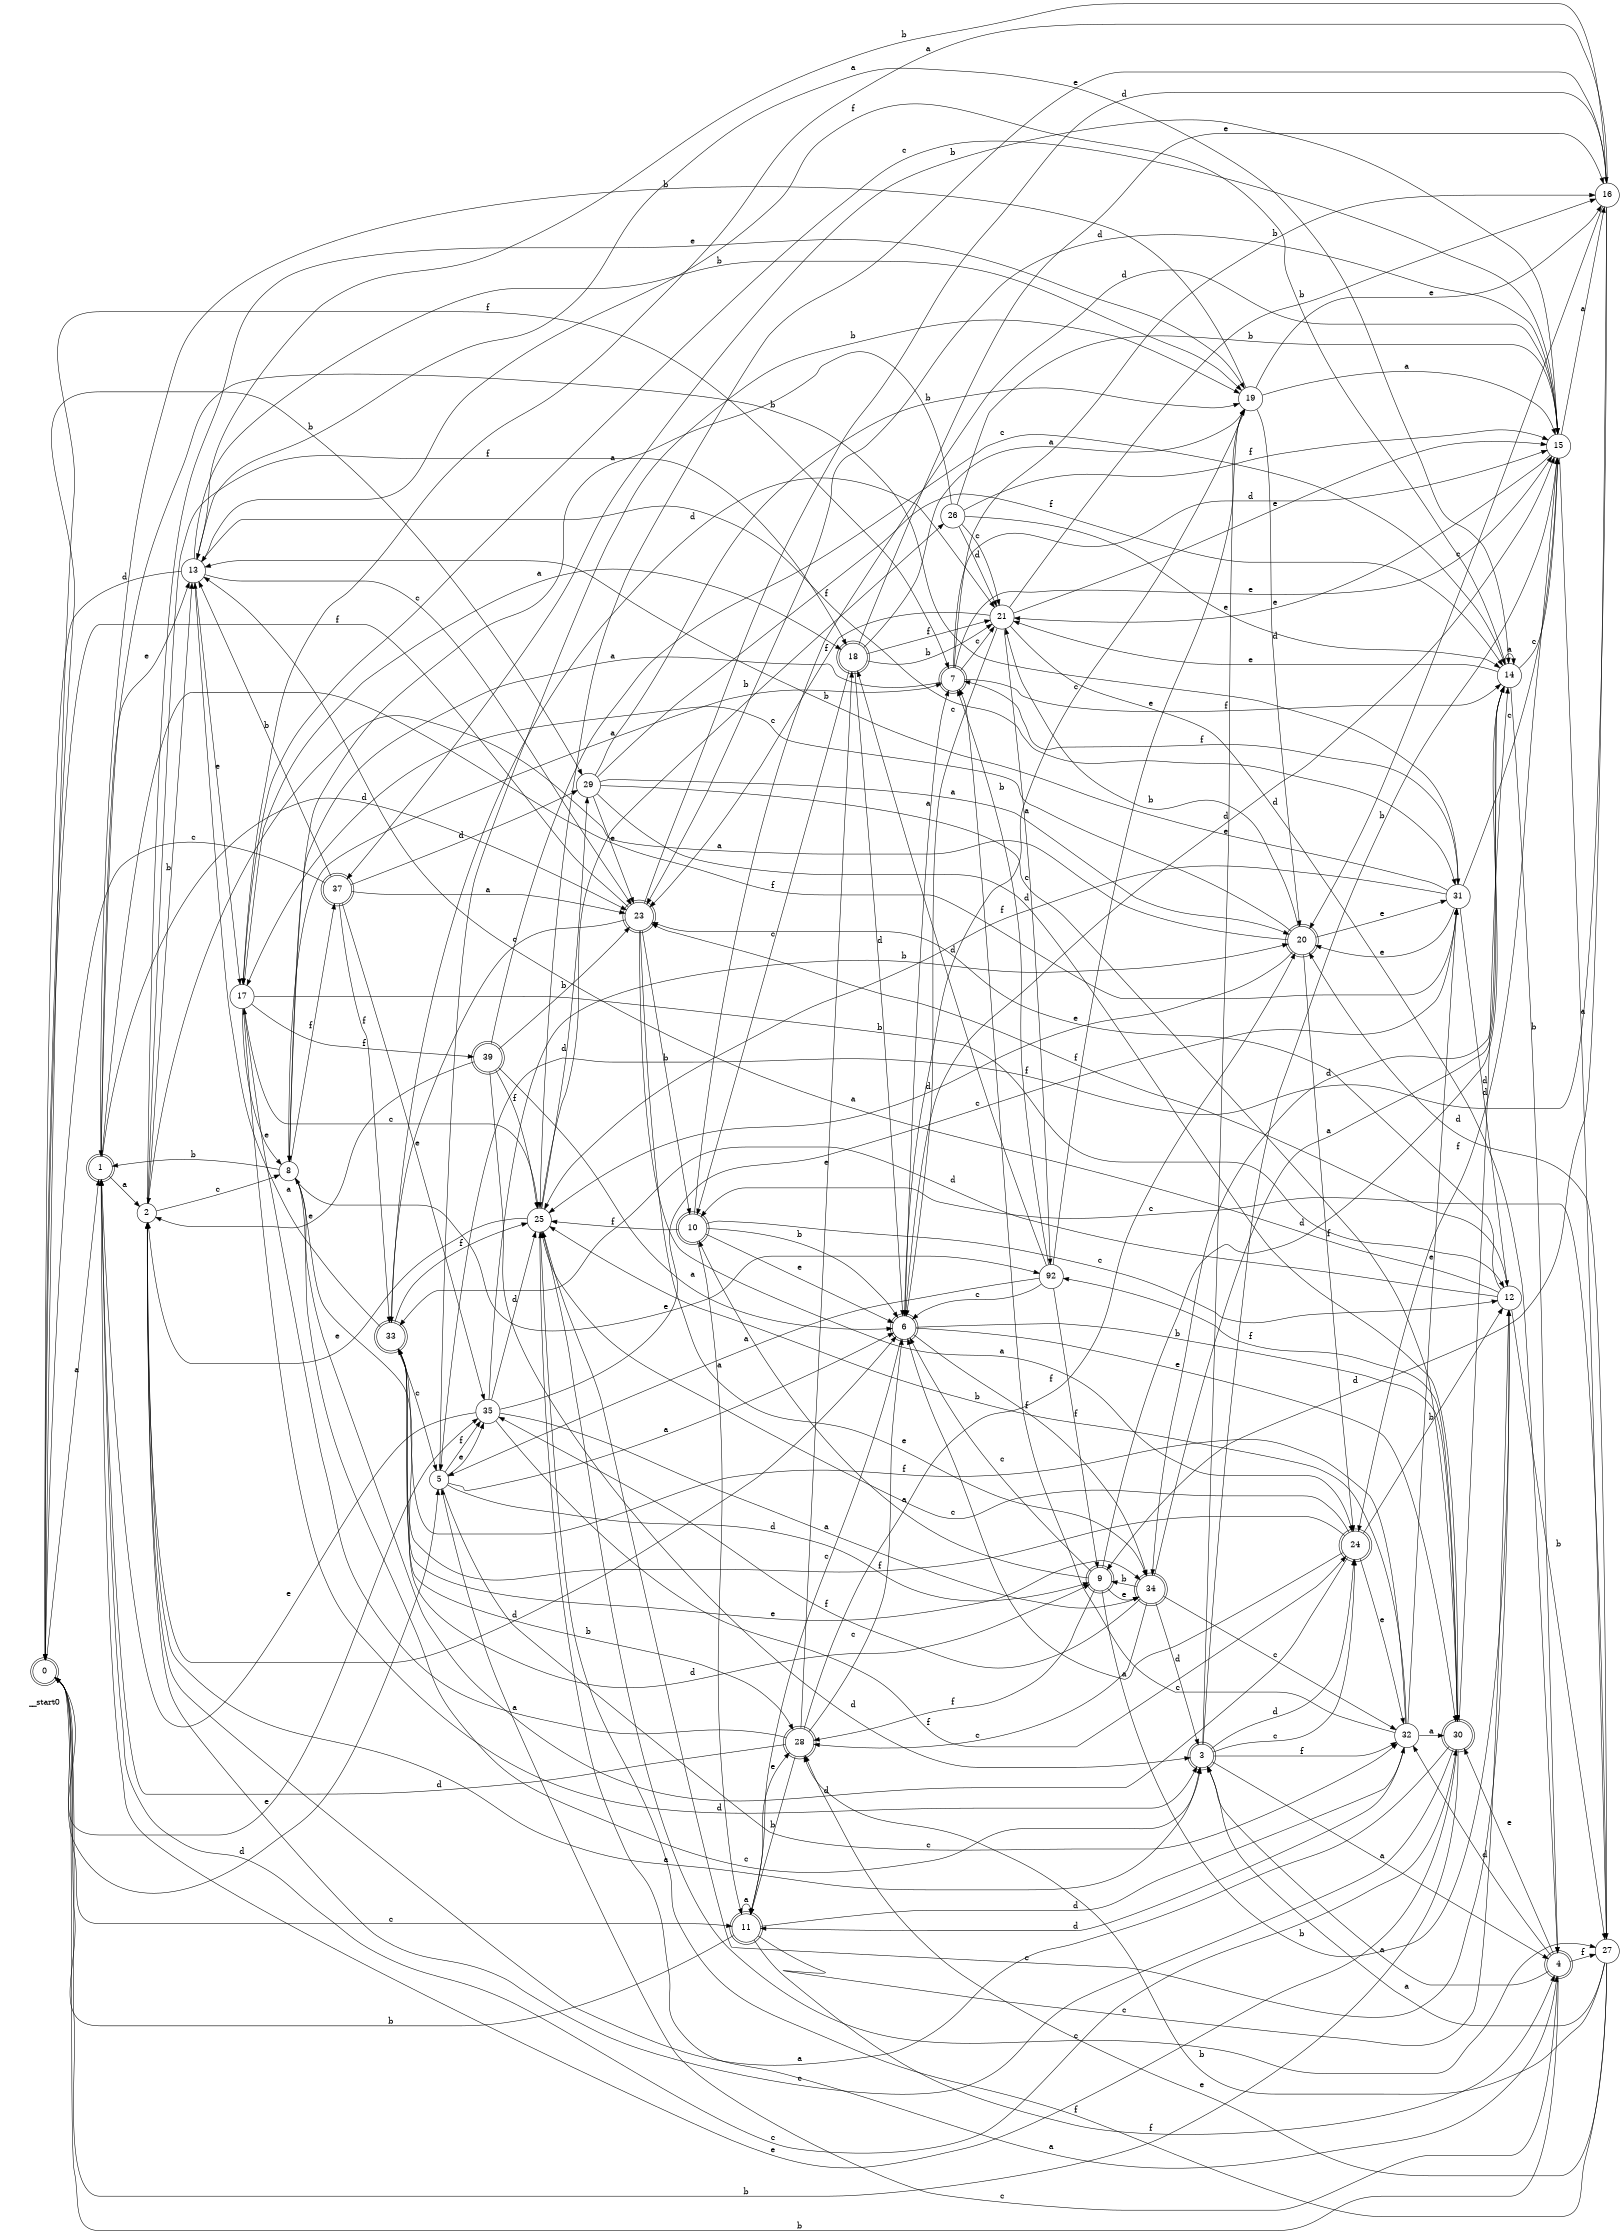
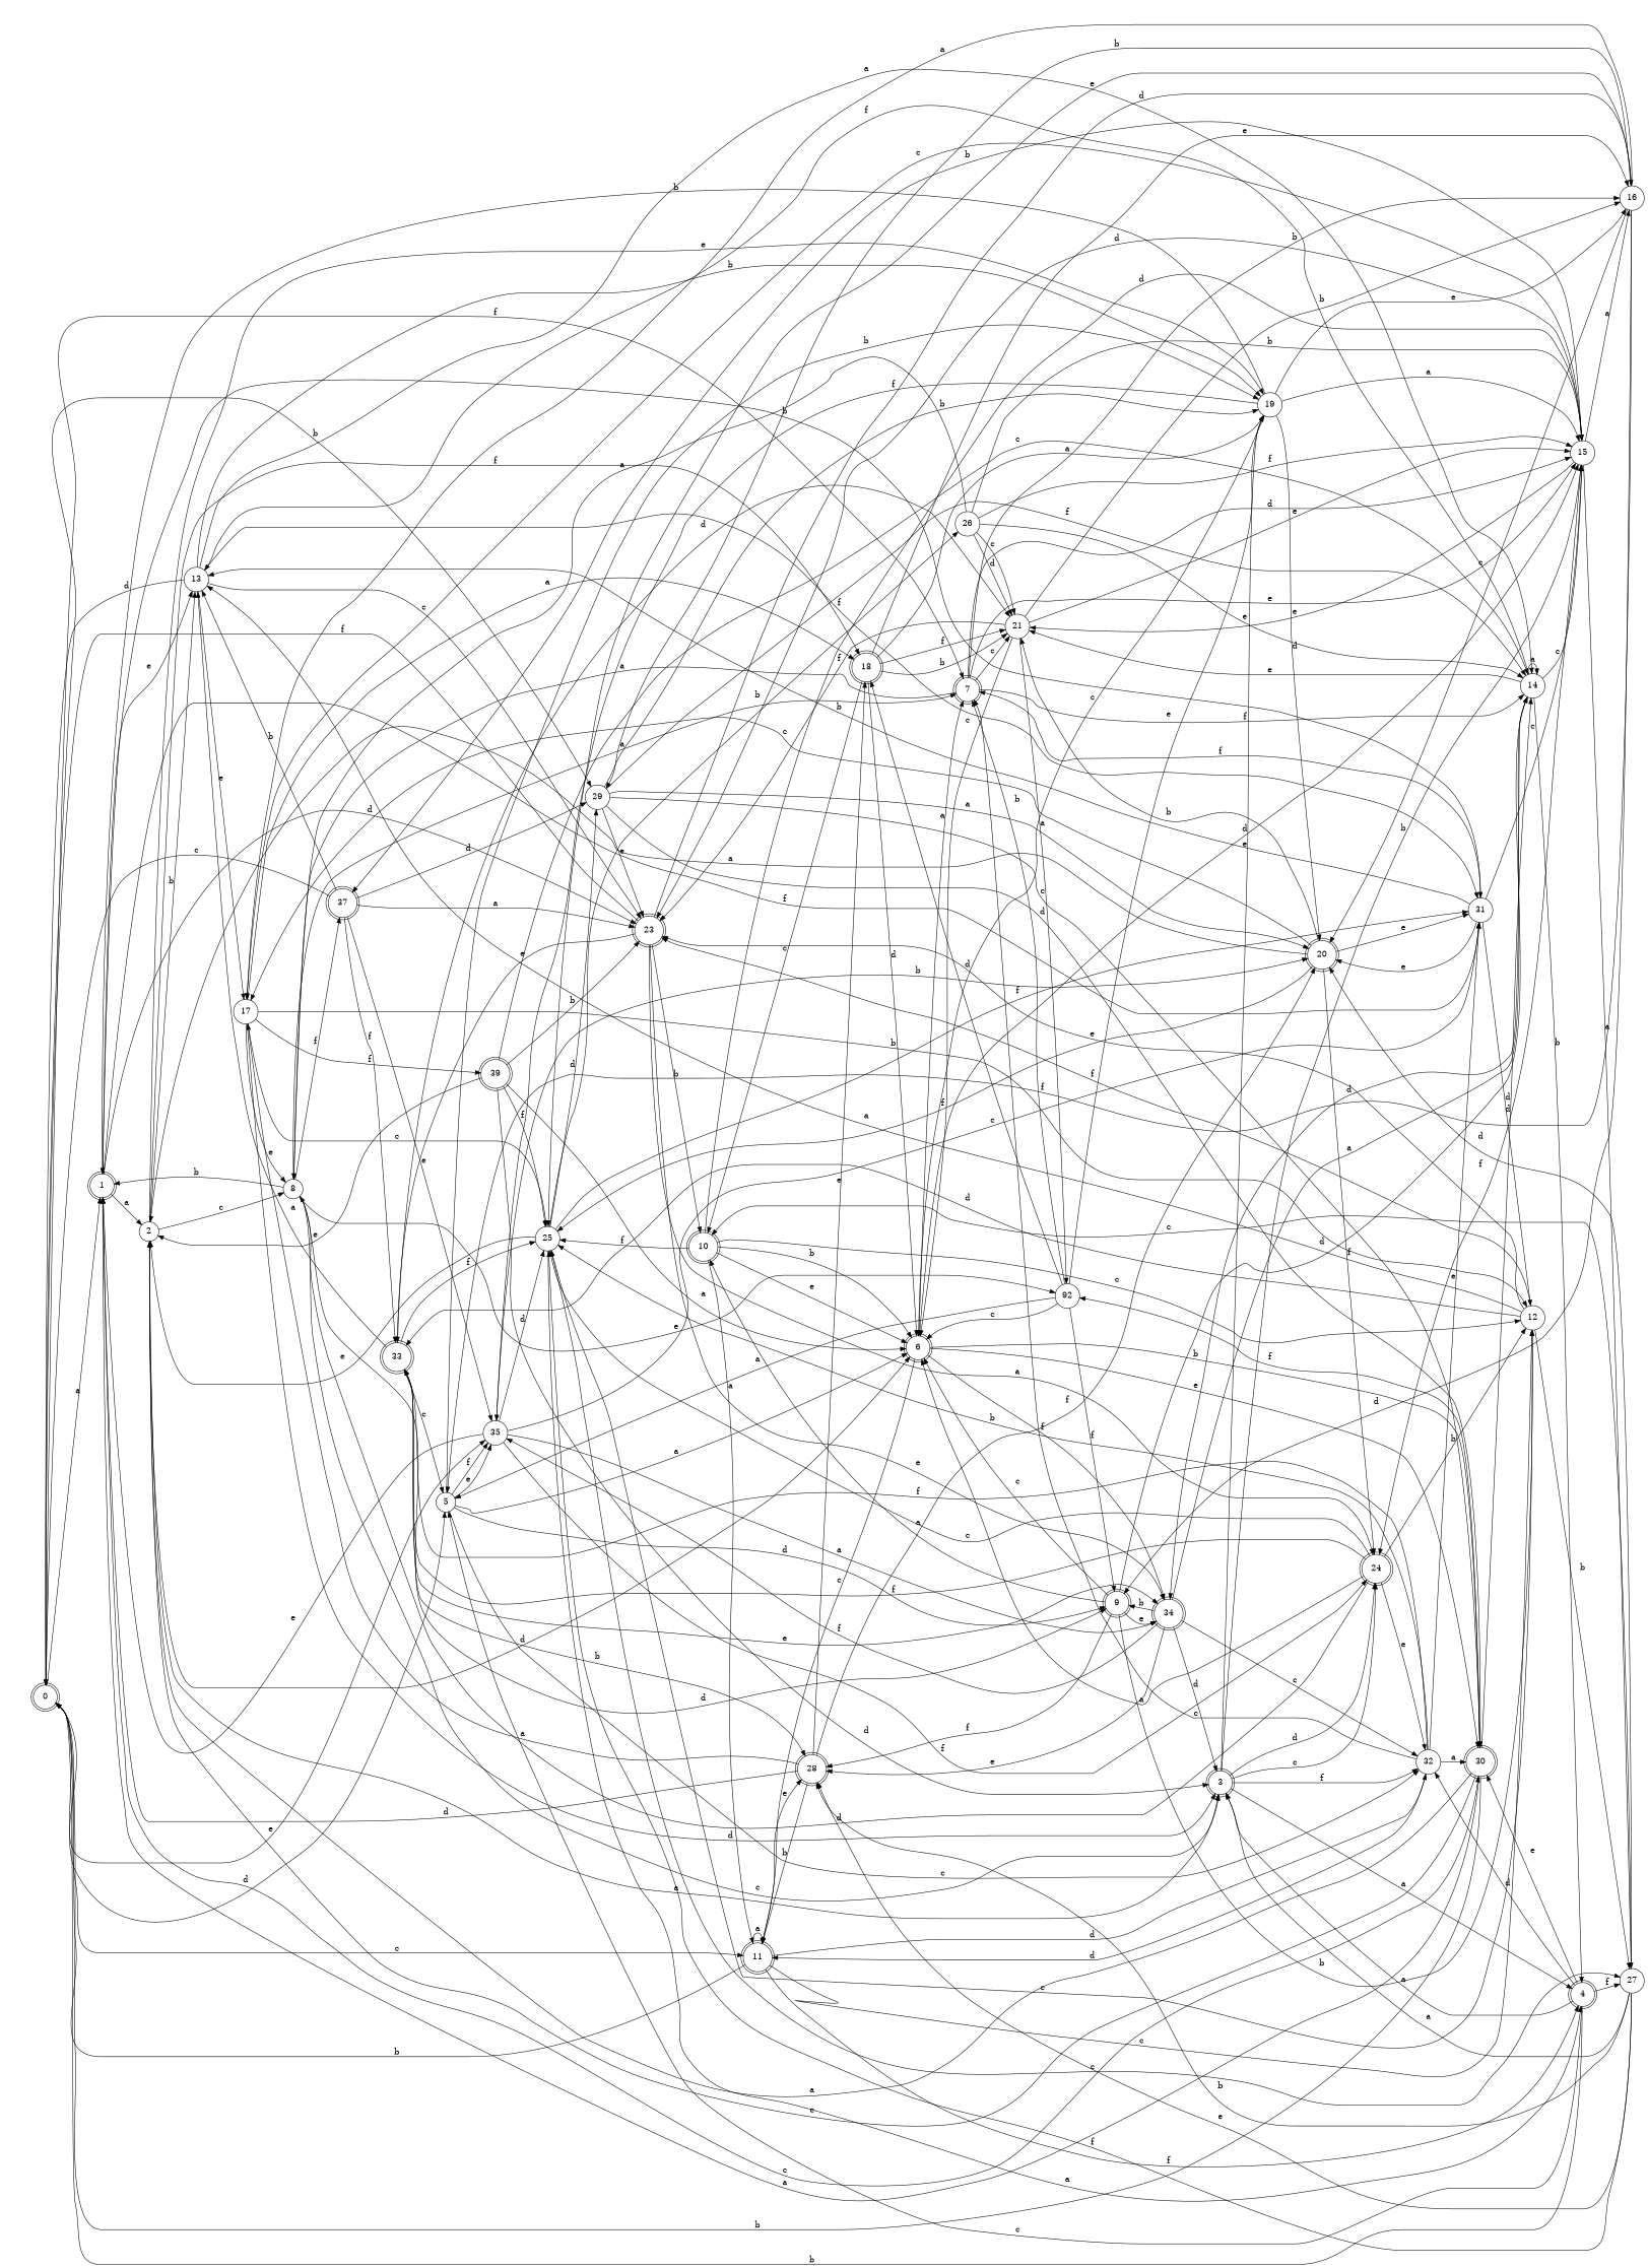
  digraph {
    fontname="DejaVu Serif"
    rankdir=LR
    node [fontname="DejaVu Serif" shape=doublecircle color=black fillcolor=white style="rounded,filled"]
    edge [fontname="DejaVu Serif"]
-   __start0 [shape=none color="" fillcolor="" style=""]
    n2 [label=0]
    n3 [label=1]
    n4 [label=5 shape=circle style=filled]
    n5 [label=7]
    n6 [label=11]
    n7 [label=29 shape=circle style=filled]
    n8 [label=35 shape=circle style=filled]
    n9 [label=2 shape=circle style=filled]
    n10 [label=13 shape=circle style=filled]
    n11 [label=23]
    n12 [label=30]
    n13 [label=31 shape=circle style=filled]
    n14 [label=6]
    n15 [label=19 shape=circle style=filled]
    n16 [label=32 shape=circle style=filled]
    n17 [label=9]
    n18 [label=8 shape=circle style=filled]
    n19 [label=15 shape=circle style=filled]
    n20 [label=14 shape=circle style=filled]
    n21 [label=16 shape=circle style=filled]
    n22 [label=21 shape=circle style=filled]
    n23 [label=4]
    n24 [label=12 shape=circle style=filled]
    n25 [label=28]
    n26 [label=20]
    n27 [label=24]
    n28 [label=34]
    n29 [label=25 shape=circle style=filled]
    n30 [label=3]
    n31 [label=18]
    n32 [label=17 shape=circle style=filled]
    n33 [label=10]
    n34 [label=33]
    n35 [label=92 shape=circle style=filled]
    n36 [label=37]
    n37 [label=27 shape=circle style=filled]
    n38 [label=26 shape=circle style=filled]
    n39 [label=39]
    n2 -> n3 [label=a]
    n2 -> n4 [label=d]
    n2 -> n5 [label=f]
    n2 -> n6 [label=c]
    n2 -> n7 [label=b]
    n2 -> n8 [label=e]
    n3 -> n9 [label=a]
    n3 -> n10 [label=e]
    n3 -> n11 [label=d]
    n3 -> n12 [label=c]
    n3 -> n13 [label=b]
    n3 -> n13 [label=f]
    n4 -> n8 [label=e]
    n4 -> n8 [label=f]
    n4 -> n14 [label=a]
    n4 -> n15 [label=b]
    n4 -> n16 [label=c]
    n4 -> n17 [label=d]
    n5 -> n18 [label=a]
    n5 -> n19 [label=d]
    n5 -> n19 [label=e]
    n5 -> n20 [label=f]
    n5 -> n21 [label=b]
    n5 -> n22 [label=c]
    n6 -> n2 [label=b]
    n6 -> n6 [label=a]
    n6 -> n16 [label=d]
    n6 -> n23 [label=f]
    n6 -> n24 [label=c]
    n6 -> n25 [label=e]
    n7 -> n11 [label=e]
    n7 -> n12 [label=c]
    n7 -> n12 [label=d]
    n7 -> n15 [label=b]
    n7 -> n20 [label=f]
    n7 -> n26 [label=a]
    n8 -> n3 [label=e]
    n8 -> n13 [label=c]
    n8 -> n26 [label=b]
    n8 -> n27 [label=f]
    n8 -> n28 [label=a]
    n8 -> n29 [label=d]
    n9 -> n10 [label=b]
    n9 -> n14 [label=d]
    n9 -> n15 [label=e]
    n9 -> n18 [label=c]
    n9 -> n30 [label=a]
    n9 -> n31 [label=f]
    n10 -> n2 [label=d]
    n10 -> n11 [label=c]
    n10 -> n13 [label=f]
    n10 -> n15 [label=b]
    n10 -> n20 [label=a]
    n10 -> n32 [label=e]
    n11 -> n2 [label=f]
    n11 -> n21 [label=d]
    n11 -> n27 [label=a]
    n11 -> n28 [label=e]
    n11 -> n33 [label=b]
-   n11 -> n34 [label=c]
+   n11 -> n34 [label=e]
    n12 -> n2 [label=b]
-   n12 -> n3 [label=e]
+   n12 -> n3 [label=a]
    n12 -> n9 [label=a]
    n12 -> n9 [label=c]
    n12 -> n20 [label=d]
    n12 -> n35 [label=f]
    n13 -> n5 [label=f]
    n13 -> n10 [label=b]
    n13 -> n19 [label=c]
    n13 -> n24 [label=d]
    n13 -> n26 [label=e]
    n14 -> n5 [label=a]
    n14 -> n6 [label=c]
    n14 -> n12 [label=b]
    n14 -> n12 [label=e]
    n14 -> n19 [label=d]
    n14 -> n28 [label=f]
    n15 -> n3 [label=b]
+   n15 -> n8 [label=f]
    n15 -> n14 [label=c]
    n15 -> n19 [label=a]
    n15 -> n21 [label=e]
    n15 -> n26 [label=d]
    n16 -> n5 [label=c]
    n16 -> n6 [label=d]
    n16 -> n12 [label=a]
    n16 -> n13 [label=e]
    n16 -> n29 [label=b]
    n16 -> n34 [label=f]
    n17 -> n14 [label=c]
    n17 -> n20 [label=d]
    n17 -> n24 [label=b]
    n17 -> n25 [label=f]
    n17 -> n28 [label=e]
    n17 -> n33 [label=a]
    n18 -> n3 [label=b]
    n18 -> n5 [label=a]
    n18 -> n17 [label=d]
    n18 -> n30 [label=c]
    n18 -> n35 [label=e]
    n18 -> n36 [label=f]
    n19 -> n11 [label=d]
    n19 -> n21 [label=a]
    n19 -> n22 [label=e]
    n19 -> n27 [label=f]
    n19 -> n32 [label=c]
    n19 -> n36 [label=b]
    n19 -> n37 [label=a]
    n20 -> n10 [label=f]
    n20 -> n19 [label=c]
    n20 -> n20 [label=a]
    n20 -> n22 [label=e]
    n20 -> n23 [label=b]
    n20 -> n28 [label=d]
    n21 -> n4 [label=f]
-   n21 -> n10 [label=b]
+   n21 -> n7 [label=b]
    n21 -> n17 [label=d]
    n21 -> n26 [label=c]
    n21 -> n29 [label=e]
    n21 -> n32 [label=a]
    n22 -> n11 [label=f]
    n22 -> n14 [label=c]
    n22 -> n19 [label=e]
    n22 -> n21 [label=b]
-   n22 -> n23 [label=d]
    n22 -> n35 [label=a]
    n23 -> n2 [label=b]
    n23 -> n4 [label=c]
    n23 -> n12 [label=e]
    n23 -> n16 [label=d]
    n23 -> n30 [label=a]
    n23 -> n37 [label=f]
    n24 -> n10 [label=a]
    n24 -> n11 [label=e]
    n24 -> n11 [label=f]
    n24 -> n29 [label=c]
    n24 -> n34 [label=d]
    n24 -> n37 [label=b]
    n25 -> n3 [label=d]
    n25 -> n6 [label=b]
-   n25 -> n14 [label=c]
    n25 -> n26 [label=f]
    n25 -> n31 [label=e]
    n25 -> n32 [label=a]
    n26 -> n9 [label=a]
    n26 -> n13 [label=e]
    n26 -> n22 [label=b]
    n26 -> n27 [label=f]
-   n26 -> n29 [label=d]
+   n26 -> n29 [label=f]
    n26 -> n32 [label=c]
    n27 -> n14 [label=a]
    n27 -> n16 [label=e]
    n27 -> n18 [label=d]
    n27 -> n24 [label=b]
    n27 -> n29 [label=c]
    n27 -> n34 [label=f]
    n28 -> n8 [label=f]
    n28 -> n16 [label=c]
    n28 -> n17 [label=b]
    n28 -> n20 [label=a]
-   n28 -> n25 [label=c]
+   n28 -> n25 [label=e]
    n28 -> n30 [label=d]
    n29 -> n7 [label=d]
    n29 -> n9 [label=e]
-   n13 -> n29 [label=f]
+   n29 -> n13 [label=f]
    n29 -> n23 [label=a]
    n29 -> n37 [label=c]
    n29 -> n38 [label=b]
    n30 -> n15 [label=e]
    n30 -> n16 [label=f]
    n30 -> n19 [label=b]
    n30 -> n23 [label=a]
    n30 -> n27 [label=c]
    n30 -> n27 [label=d]
    n31 -> n14 [label=d]
    n31 -> n15 [label=a]
    n31 -> n21 [label=e]
    n31 -> n22 [label=b]
    n31 -> n22 [label=f]
    n31 -> n33 [label=c]
    n32 -> n18 [label=e]
    n32 -> n24 [label=b]
    n32 -> n29 [label=c]
    n32 -> n30 [label=d]
    n32 -> n31 [label=a]
    n32 -> n39 [label=f]
    n33 -> n6 [label=a]
    n33 -> n14 [label=b]
    n33 -> n14 [label=e]
    n33 -> n19 [label=d]
    n33 -> n24 [label=c]
    n33 -> n29 [label=f]
    n34 -> n4 [label=c]
    n34 -> n10 [label=a]
    n34 -> n22 [label=d]
    n34 -> n25 [label=b]
    n34 -> n28 [label=e]
    n34 -> n29 [label=f]
    n35 -> n4 [label=a]
    n35 -> n5 [label=b]
    n35 -> n14 [label=c]
    n35 -> n15 [label=e]
    n35 -> n17 [label=f]
    n35 -> n31 [label=d]
    n36 -> n2 [label=c]
    n36 -> n7 [label=d]
    n36 -> n8 [label=e]
    n36 -> n10 [label=b]
    n36 -> n11 [label=a]
    n36 -> n34 [label=f]
    n37 -> n25 [label=b]
    n37 -> n25 [label=e]
    n37 -> n26 [label=d]
    n37 -> n29 [label=f]
    n37 -> n30 [label=a]
    n37 -> n33 [label=c]
    n38 -> n18 [label=a]
    n38 -> n19 [label=b]
    n38 -> n19 [label=f]
    n38 -> n20 [label=e]
    n38 -> n22 [label=c]
    n38 -> n22 [label=d]
    n39 -> n9 [label=e]
    n39 -> n11 [label=b]
    n39 -> n14 [label=a]
    n39 -> n20 [label=c]
    n39 -> n29 [label=f]
    n39 -> n30 [label=d]
  }
